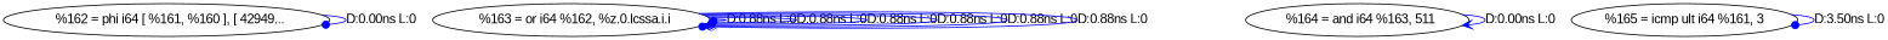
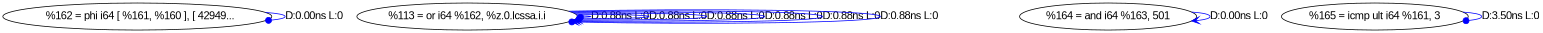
  digraph {
    fontname="Liberation Sans"
    node [fontname="Liberation Sans"]
    edge [arrowhead=dot color=blue fontname="Liberation Sans"]
    n1 [label="  %162 = phi i64 [ %161, %160 ], [ 42949..."]
-   n2 [label="  %163 = or i64 %162, %z.0.lcssa.i.i"]
-   n3 [label="  %164 = and i64 %163, 511"]
+   n2 [label="%113 = or i64 %162, %z.0.lcssa.i.i"]
+   n3 [label="%164 = and i64 %163, 501"]
    n4 [label="%165 = icmp ult i64 %161, 3"]
    n1 -> n1 [label="D:0.00ns L:0"]
    n2 -> n2 [label="D:0.88ns L:0"]
    n2 -> n2 [label="D:0.88ns L:0"]
    n2 -> n2 [arrowhead=vee label="D:0.88ns L:0"]
    n2 -> n2 [arrowhead=vee label="D:0.88ns L:0"]
    n2 -> n2 [arrowhead=vee label="D:0.88ns L:0"]
    n2 -> n2 [label="D:0.88ns L:0"]
    n3 -> n3 [arrowhead=vee label="D:0.00ns L:0"]
    n4 -> n4 [label="D:3.50ns L:0"]
  }
